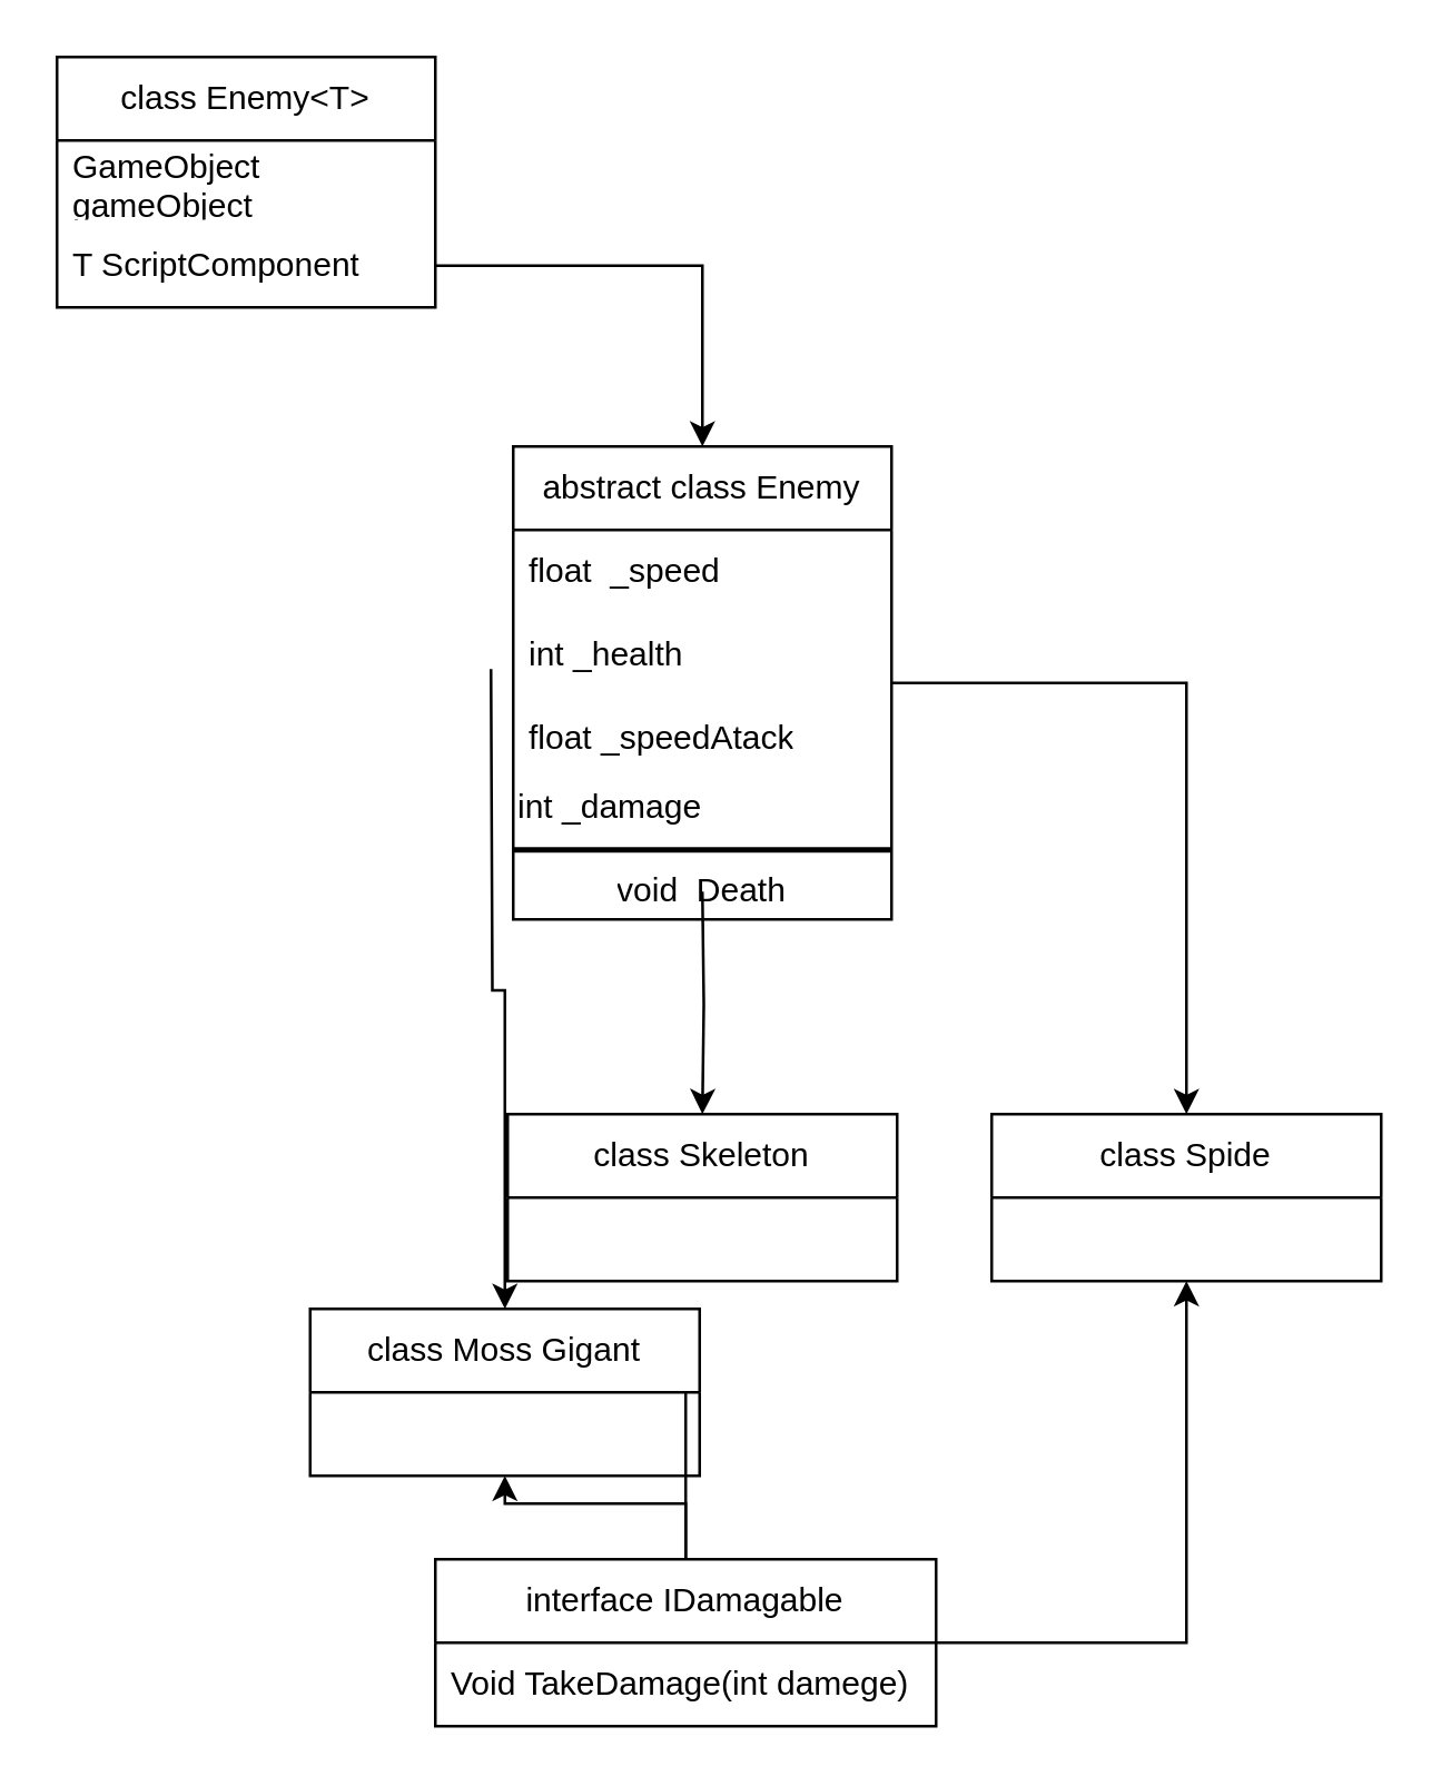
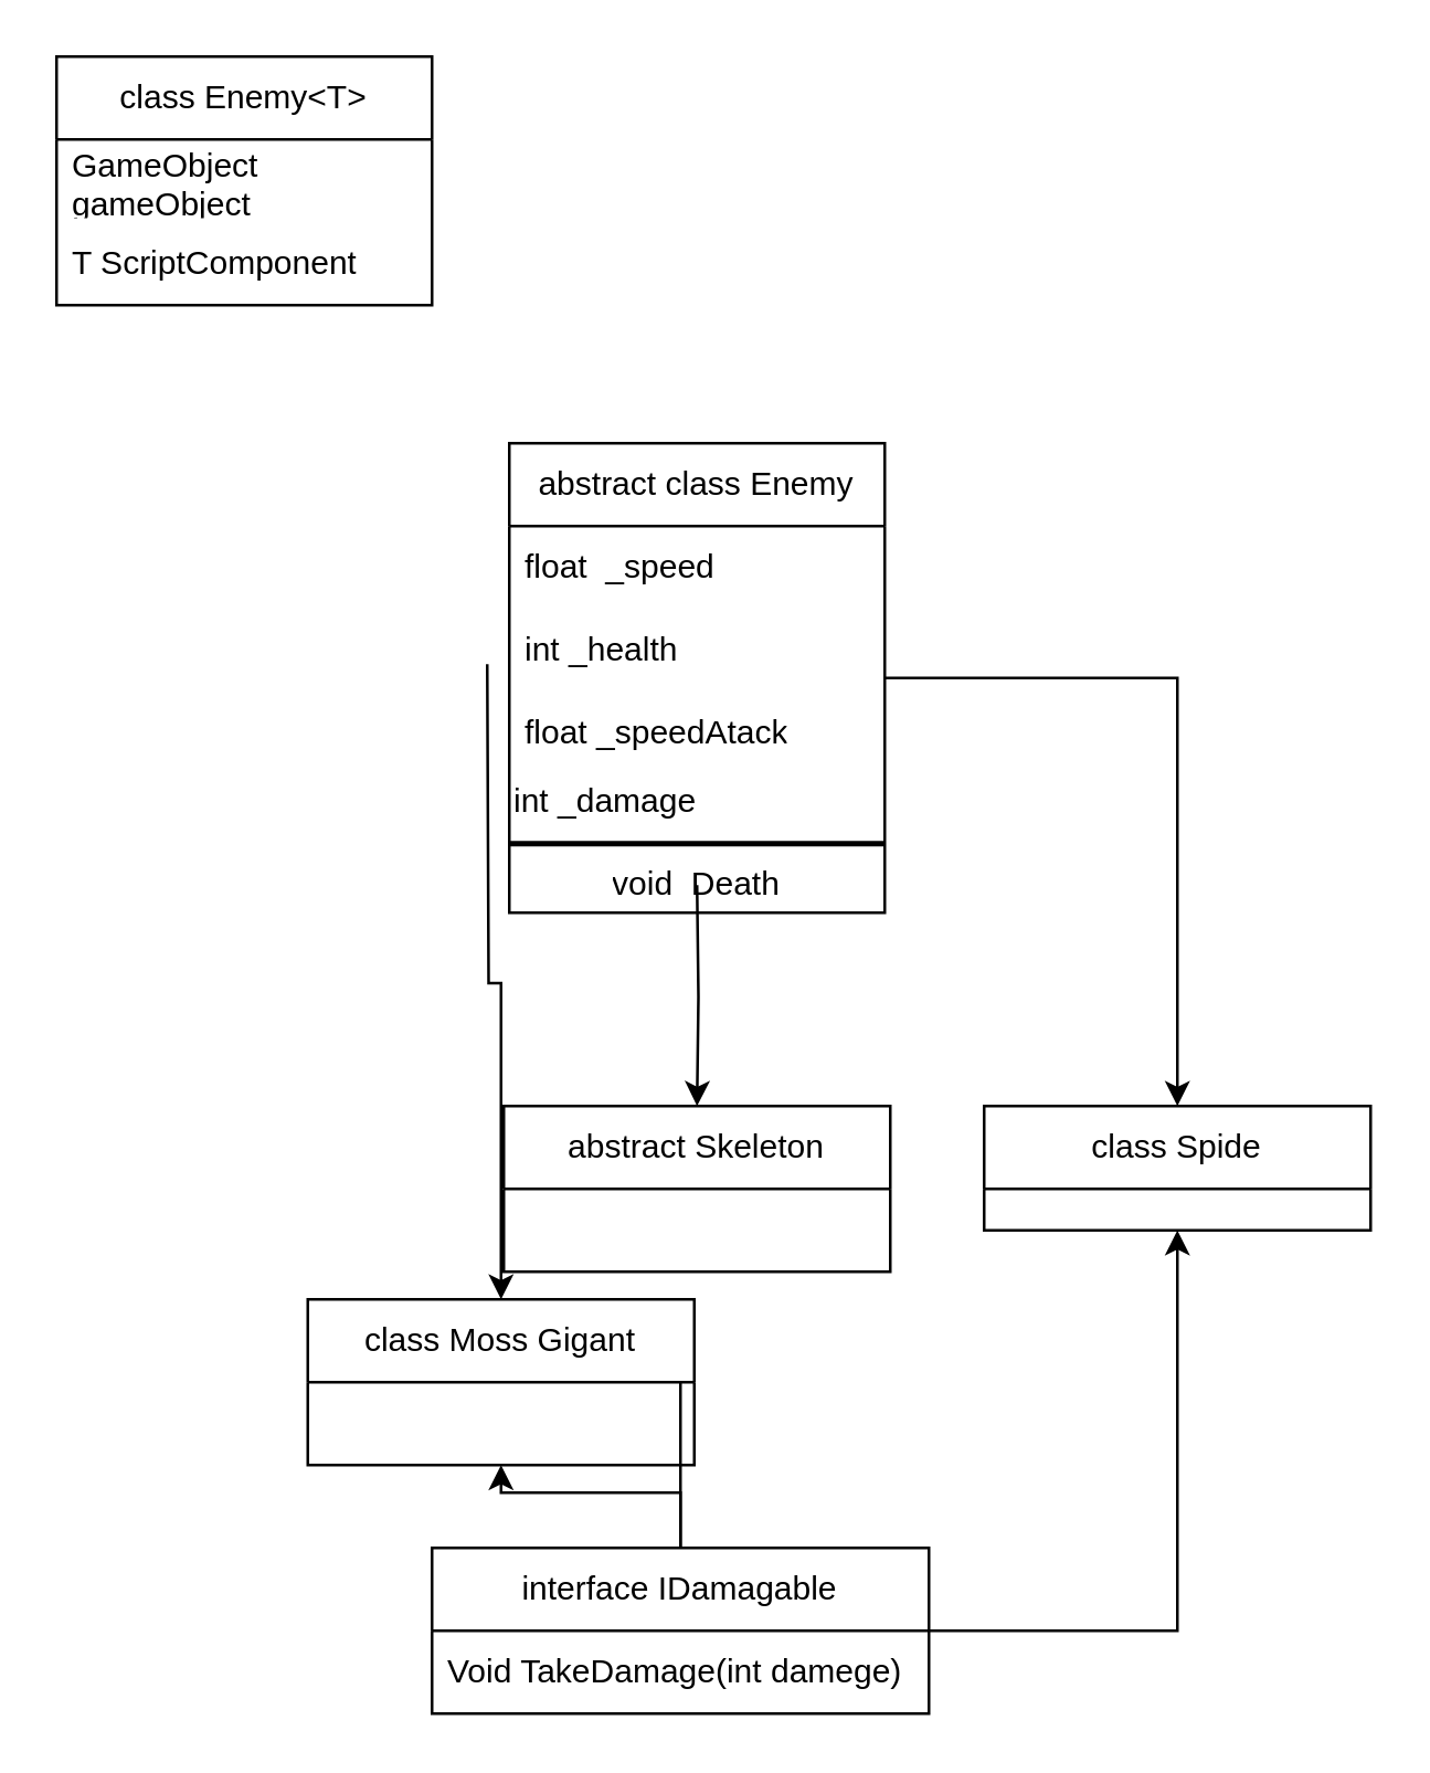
  <mxCell id="0" />
  <mxCell id="1" parent="0" />
  <mxCell id="2" style="edgeStyle=orthogonalEdgeStyle;rounded=0;orthogonalLoop=1;jettySize=auto;html=1;" edge="1" parent="1" source="3" target="16"><mxGeometry relative="1" as="geometry" /></mxCell>
  <mxCell id="3" value="abstract class&lt;span style=&quot;background-color: initial;&quot;&gt;&amp;nbsp;&lt;/span&gt;&lt;span style=&quot;background-color: initial;&quot;&gt;Enemy&lt;/span&gt;" style="swimlane;fontStyle=0;childLayout=stackLayout;horizontal=1;startSize=30;horizontalStack=0;resizeParent=1;resizeParentMax=0;resizeLast=0;collapsible=1;marginBottom=0;whiteSpace=wrap;html=1;" vertex="1" parent="1"><mxGeometry x="184" y="160" width="136" height="170" as="geometry"><mxRectangle x="344" y="10" width="130" height="30" as="alternateBounds" /></mxGeometry></mxCell>
  <mxCell id="4" value="float&amp;nbsp; _speed" style="text;strokeColor=none;fillColor=none;align=left;verticalAlign=middle;spacingLeft=4;spacingRight=4;overflow=hidden;points=[[0,0.5],[1,0.5]];portConstraint=eastwest;rotatable=0;whiteSpace=wrap;html=1;" vertex="1" parent="3"><mxGeometry y="30" width="136" height="30" as="geometry" /></mxCell>
  <mxCell id="5" value="int _health" style="text;strokeColor=none;fillColor=none;align=left;verticalAlign=middle;spacingLeft=4;spacingRight=4;overflow=hidden;points=[[0,0.5],[1,0.5]];portConstraint=eastwest;rotatable=0;whiteSpace=wrap;html=1;" vertex="1" parent="3"><mxGeometry y="60" width="136" height="30" as="geometry" /></mxCell>
  <mxCell id="6" value="float _speedAtack" style="text;strokeColor=none;fillColor=none;align=left;verticalAlign=middle;spacingLeft=4;spacingRight=4;overflow=hidden;points=[[0,0.5],[1,0.5]];portConstraint=eastwest;rotatable=0;whiteSpace=wrap;html=1;" vertex="1" parent="3"><mxGeometry y="90" width="136" height="30" as="geometry" /></mxCell>
  <mxCell id="7" value="int _damage" style="text;html=1;strokeColor=none;fillColor=none;align=left;verticalAlign=middle;whiteSpace=wrap;overflow=hidden;" vertex="1" parent="3"><mxGeometry y="120" width="136" height="20" as="geometry" /></mxCell>
  <mxCell id="8" value="" style="line;strokeWidth=2;html=1;" vertex="1" parent="3"><mxGeometry y="140" width="136" height="10" as="geometry" /></mxCell>
  <mxCell id="9" value="void&amp;nbsp; Death" style="text;html=1;strokeColor=none;fillColor=none;align=center;verticalAlign=middle;whiteSpace=wrap;overflow=hidden;" vertex="1" parent="3"><mxGeometry y="150" width="136" height="20" as="geometry" /></mxCell>
- <mxCell id="10" value="class Skeleton" style="swimlane;fontStyle=0;childLayout=stackLayout;horizontal=1;startSize=30;horizontalStack=0;resizeParent=1;resizeParentMax=0;resizeLast=0;collapsible=1;marginBottom=0;whiteSpace=wrap;html=1;" vertex="1" parent="1"><mxGeometry x="182" y="400" width="140" height="60" as="geometry" /></mxCell>
+ <mxCell id="10" value="abstract Skeleton" style="swimlane;fontStyle=0;childLayout=stackLayout;horizontal=1;startSize=30;horizontalStack=0;resizeParent=1;resizeParentMax=0;resizeLast=0;collapsible=1;marginBottom=0;whiteSpace=wrap;html=1;" vertex="1" parent="1"><mxGeometry x="182" y="400" width="140" height="60" as="geometry" /></mxCell>
  <mxCell id="11" style="edgeStyle=orthogonalEdgeStyle;rounded=0;orthogonalLoop=1;jettySize=auto;html=1;entryX=0.5;entryY=1;entryDx=0;entryDy=0;" edge="1" parent="1" source="14" target="15"><mxGeometry relative="1" as="geometry" /></mxCell>
  <mxCell id="12" style="edgeStyle=orthogonalEdgeStyle;rounded=0;orthogonalLoop=1;jettySize=auto;html=1;" edge="1" parent="1" source="14"><mxGeometry relative="1" as="geometry"><mxPoint x="246" y="470" as="targetPoint" /></mxGeometry></mxCell>
  <mxCell id="13" style="edgeStyle=orthogonalEdgeStyle;rounded=0;orthogonalLoop=1;jettySize=auto;html=1;entryX=0.5;entryY=1;entryDx=0;entryDy=0;" edge="1" parent="1" source="14" target="16"><mxGeometry relative="1" as="geometry" /></mxCell>
  <mxCell id="14" value="interface&amp;nbsp;&lt;span style=&quot;background-color: initial;&quot;&gt;IDamagable&lt;/span&gt;" style="swimlane;fontStyle=0;childLayout=stackLayout;horizontal=1;startSize=30;horizontalStack=0;resizeParent=1;resizeParentMax=0;resizeLast=0;collapsible=1;marginBottom=0;whiteSpace=wrap;html=1;" vertex="1" parent="1"><mxGeometry x="156" y="560" width="180" height="60" as="geometry" /></mxCell>
  <mxCell id="15" value="class Moss Gigant" style="swimlane;fontStyle=0;childLayout=stackLayout;horizontal=1;startSize=30;horizontalStack=0;resizeParent=1;resizeParentMax=0;resizeLast=0;collapsible=1;marginBottom=0;whiteSpace=wrap;html=1;" vertex="1" parent="1"><mxGeometry x="111" y="470" width="140" height="60" as="geometry" /></mxCell>
- <mxCell id="16" value="class Spide" style="swimlane;fontStyle=0;childLayout=stackLayout;horizontal=1;startSize=30;horizontalStack=0;resizeParent=1;resizeParentMax=0;resizeLast=0;collapsible=1;marginBottom=0;whiteSpace=wrap;html=1;" vertex="1" parent="1"><mxGeometry x="356" y="400" width="140" height="60" as="geometry" /></mxCell>
+ <mxCell id="16" value="class Spide" style="swimlane;fontStyle=0;childLayout=stackLayout;horizontal=1;startSize=30;horizontalStack=0;resizeParent=1;resizeParentMax=0;resizeLast=0;collapsible=1;marginBottom=0;whiteSpace=wrap;html=1;" vertex="1" parent="1"><mxGeometry x="356" y="400" width="140" height="45" as="geometry" /></mxCell>
  <mxCell id="17" value="Void TakeDamage(int damege)" style="text;strokeColor=none;fillColor=none;align=left;verticalAlign=middle;spacingLeft=4;spacingRight=4;overflow=hidden;points=[[0,0.5],[1,0.5]];portConstraint=eastwest;rotatable=0;whiteSpace=wrap;html=1;" vertex="1" parent="1"><mxGeometry x="156" y="590" width="180" height="30" as="geometry" /></mxCell>
  <mxCell id="18" style="edgeStyle=orthogonalEdgeStyle;rounded=0;orthogonalLoop=1;jettySize=auto;html=1;" edge="1" parent="1" target="15"><mxGeometry relative="1" as="geometry"><mxPoint x="176" y="240" as="sourcePoint" /></mxGeometry></mxCell>
  <mxCell id="19" style="edgeStyle=orthogonalEdgeStyle;rounded=0;orthogonalLoop=1;jettySize=auto;html=1;exitX=0.5;exitY=1;exitDx=0;exitDy=0;" edge="1" parent="1" target="10"><mxGeometry relative="1" as="geometry"><mxPoint x="252" y="320" as="sourcePoint" /></mxGeometry></mxCell>
  <mxCell id="20" value="class Enemy&amp;lt;T&amp;gt;" style="swimlane;fontStyle=0;childLayout=stackLayout;horizontal=1;startSize=30;horizontalStack=0;resizeParent=1;resizeParentMax=0;resizeLast=0;collapsible=1;marginBottom=0;whiteSpace=wrap;html=1;" vertex="1" parent="1"><mxGeometry x="20" y="20" width="136" height="90" as="geometry"><mxRectangle x="344" y="10" width="130" height="30" as="alternateBounds" /></mxGeometry></mxCell>
  <mxCell id="21" value="GameObject gameObject" style="text;strokeColor=none;fillColor=none;align=left;verticalAlign=middle;spacingLeft=4;spacingRight=4;overflow=hidden;points=[[0,0.5],[1,0.5]];portConstraint=eastwest;rotatable=0;whiteSpace=wrap;html=1;" vertex="1" parent="20"><mxGeometry y="30" width="136" height="30" as="geometry" /></mxCell>
  <mxCell id="22" value="T ScriptComponent" style="text;strokeColor=none;fillColor=none;align=left;verticalAlign=middle;spacingLeft=4;spacingRight=4;overflow=hidden;points=[[0,0.5],[1,0.5]];portConstraint=eastwest;rotatable=0;whiteSpace=wrap;html=1;" vertex="1" parent="20"><mxGeometry y="60" width="136" height="30" as="geometry" /></mxCell>
- <mxCell id="23" style="edgeStyle=orthogonalEdgeStyle;rounded=0;orthogonalLoop=1;jettySize=auto;html=1;" edge="1" parent="1" source="22" target="3"><mxGeometry relative="1" as="geometry" /></mxCell>
